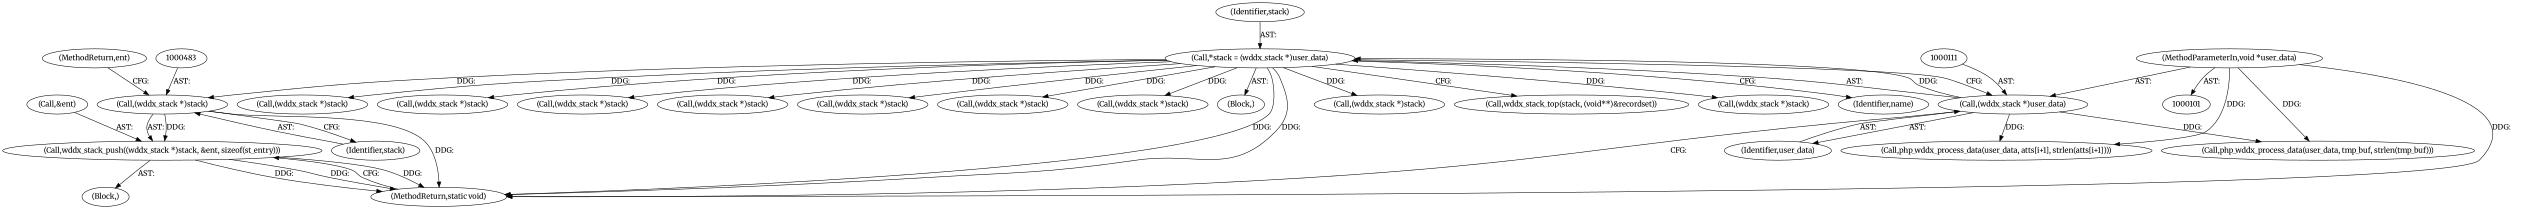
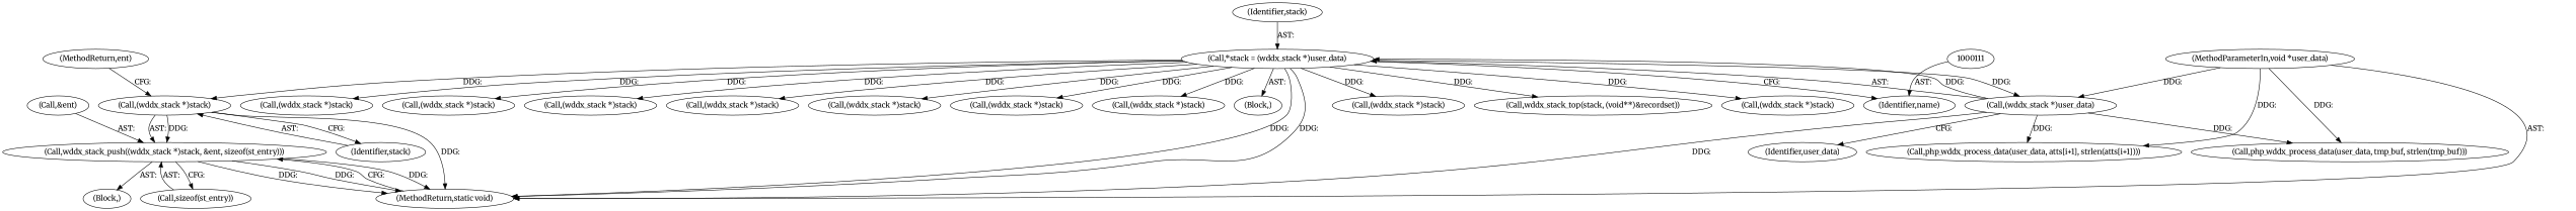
  digraph {
    fontname=Merriweather
    node [fontname=Merriweather]
    edge [fontname=Merriweather]
    n1 [label="(Call,(wddx_stack *)stack)"]
    n2 [label="(Call,wddx_stack_push((wddx_stack *)stack, &ent, sizeof(st_entry)))"]
    n3 [label="(MethodReturn,static void)"]
    n4 [label="(Identifier,stack)"]
    n5 [label="(Block,)"]
+   n6 [label="(Call,sizeof(st_entry))"]
    n7 [label="(Call,*stack = (wddx_stack *)user_data)"]
    n8 [label="(Call,(wddx_stack *)user_data)"]
    n9 [label="(Call,(wddx_stack *)stack)"]
    n10 [label="(Call,(wddx_stack *)stack)"]
    n11 [label="(Call,(wddx_stack *)stack)"]
    n12 [label="(Call,(wddx_stack *)stack)"]
    n13 [label="(Call,(wddx_stack *)stack)"]
    n14 [label="(Call,(wddx_stack *)stack)"]
    n15 [label="(Call,(wddx_stack *)stack)"]
    n16 [label="(Block,)"]
    n17 [label="(Call,(wddx_stack *)stack)"]
    n18 [label="(Call,wddx_stack_top(stack, (void**)&recordset))"]
    n19 [label="(Call,(wddx_stack *)stack)"]
    n20 [label="(Identifier,name)"]
    n21 [label="(Identifier,user_data)"]
    n22 [label="(Call,php_wddx_process_data(user_data, tmp_buf, strlen(tmp_buf)))"]
    n23 [label="(Call,php_wddx_process_data(user_data, atts[i+1], strlen(atts[i+1])))"]
    n24 [label="(MethodParameterIn,void *user_data)"]
-   1000101
    n26 [label="(MethodReturn,ent)"]
    n27 [label="(Identifier,stack)"]
    n28 [label="(Call,&ent)"]
-   1000483
    1000111
    n1 -> n2 [label="AST: "]
    n1 -> n2 [label="DDG: "]
    n1 -> n3 [label="DDG: "]
    n1 -> n4 [label="CFG: "]
    n2 -> n3 [label="DDG: "]
    n2 -> n3 [label="DDG: "]
    n2 -> n3 [label="DDG: "]
    n2 -> n5 [label="AST: "]
+   n2 -> n6 [label="CFG: "]
    n3 -> n2 [label="CFG: "]
    n4 -> n1 [label="AST: "]
+   n6 -> n2 [label="AST: "]
    n7 -> n1 [label="DDG: "]
    n7 -> n3 [label="DDG: "]
    n7 -> n3 [label="DDG: "]
-   n7 -> n8 [label="CFG: "]
+   n7 -> n8 [label="DDG: "]
    n7 -> n9 [label="DDG: "]
    n7 -> n10 [label="DDG: "]
    n7 -> n11 [label="DDG: "]
    n7 -> n12 [label="DDG: "]
    n7 -> n13 [label="DDG: "]
    n7 -> n14 [label="DDG: "]
    n7 -> n15 [label="DDG: "]
    n7 -> n16 [label="AST: "]
    n7 -> n17 [label="DDG: "]
-   n7 -> n18 [label="CFG: "]
+   n7 -> n18 [label="DDG: "]
    n7 -> n19 [label="DDG: "]
    n7 -> n20 [label="CFG: "]
-   n8 -> n3 [label="CFG: "]
+   n8 -> n3 [label="DDG: "]
    n8 -> n7 [label="AST: "]
    n8 -> n7 [label="DDG: "]
-   n8 -> n21 [label="AST: "]
+   n8 -> n21 [label="CFG: "]
    n8 -> n22 [label="DDG: "]
    n8 -> n23 [label="DDG: "]
-   n21 -> n8 [label="AST: "]
-   n24 -> n3 [label="DDG: "]
-   n24 -> n8 [label="AST: "]
+   n24 -> n3 [label="AST: "]
+   n24 -> n8 [label="DDG: "]
    n24 -> n22 [label="DDG: "]
    n24 -> n23 [label="DDG: "]
-   n24 -> 1000101 [label="AST: "]
    n26 -> n1 [label="CFG: "]
    n27 -> n7 [label="AST: "]
    n28 -> n2 [label="AST: "]
-   1000483 -> n1 [label="AST: "]
-   1000111 -> n8 [label="AST: "]
+   1000111 -> n20 [label="AST: "]
  }
